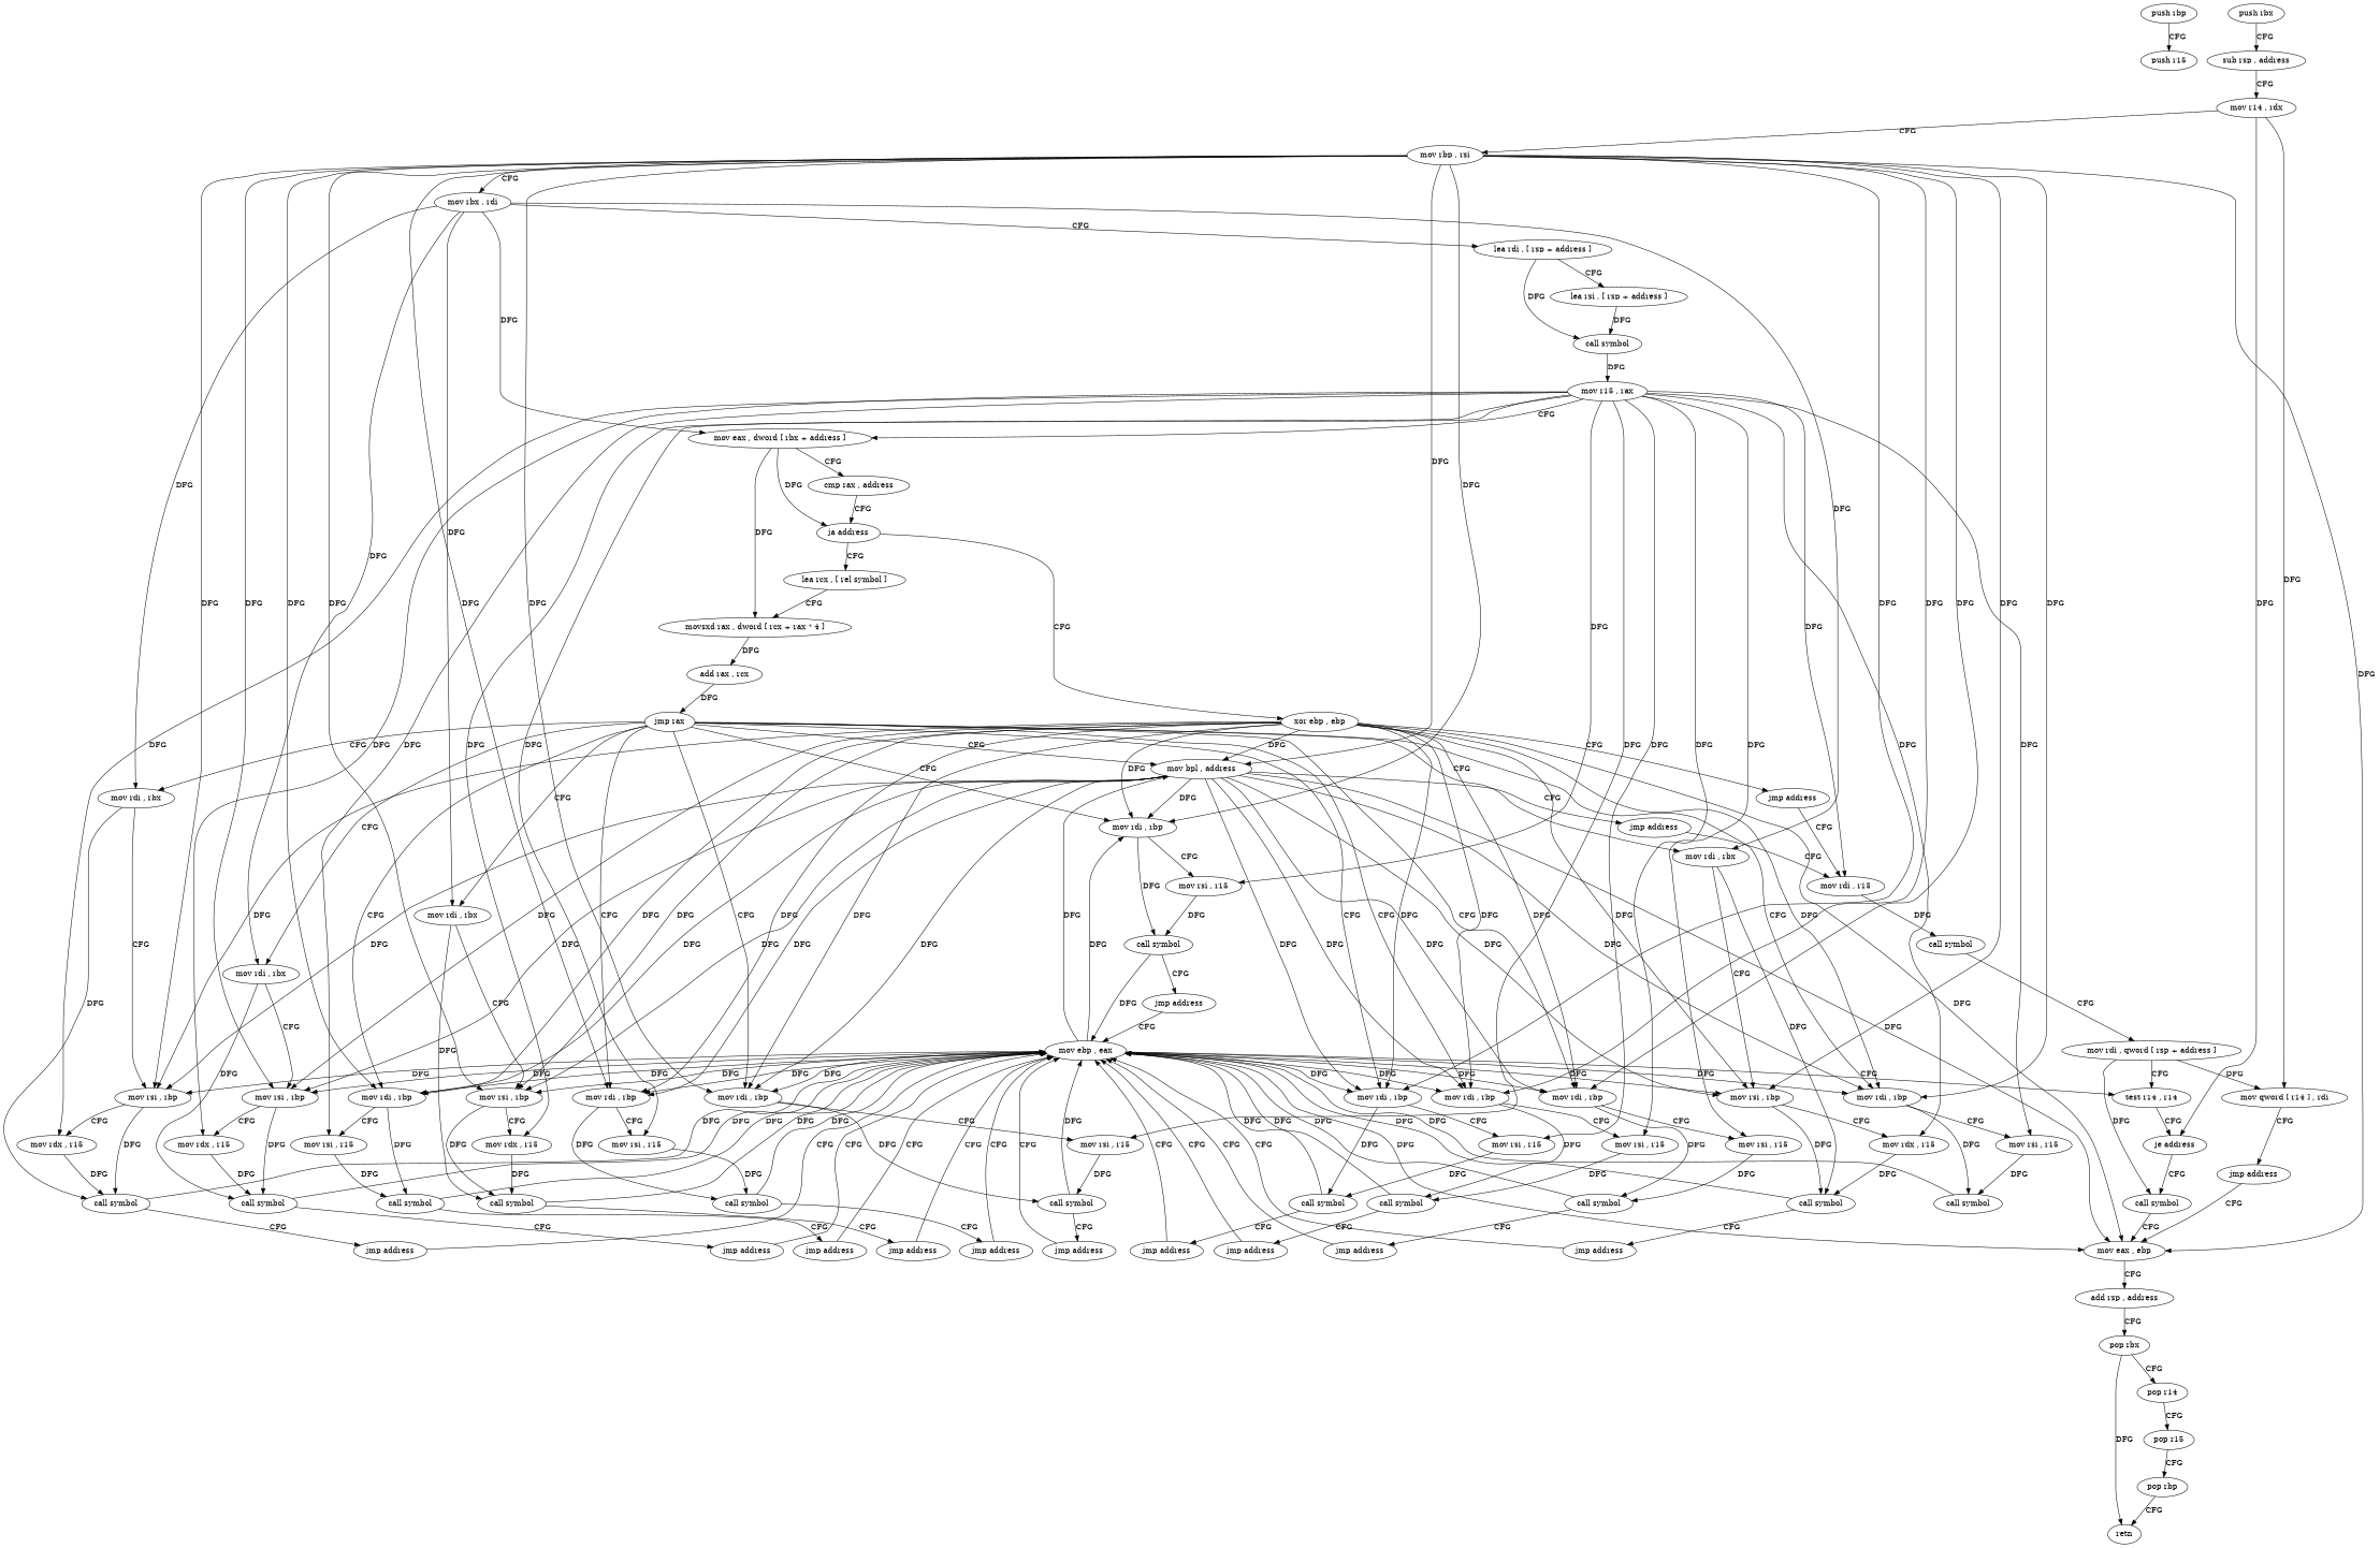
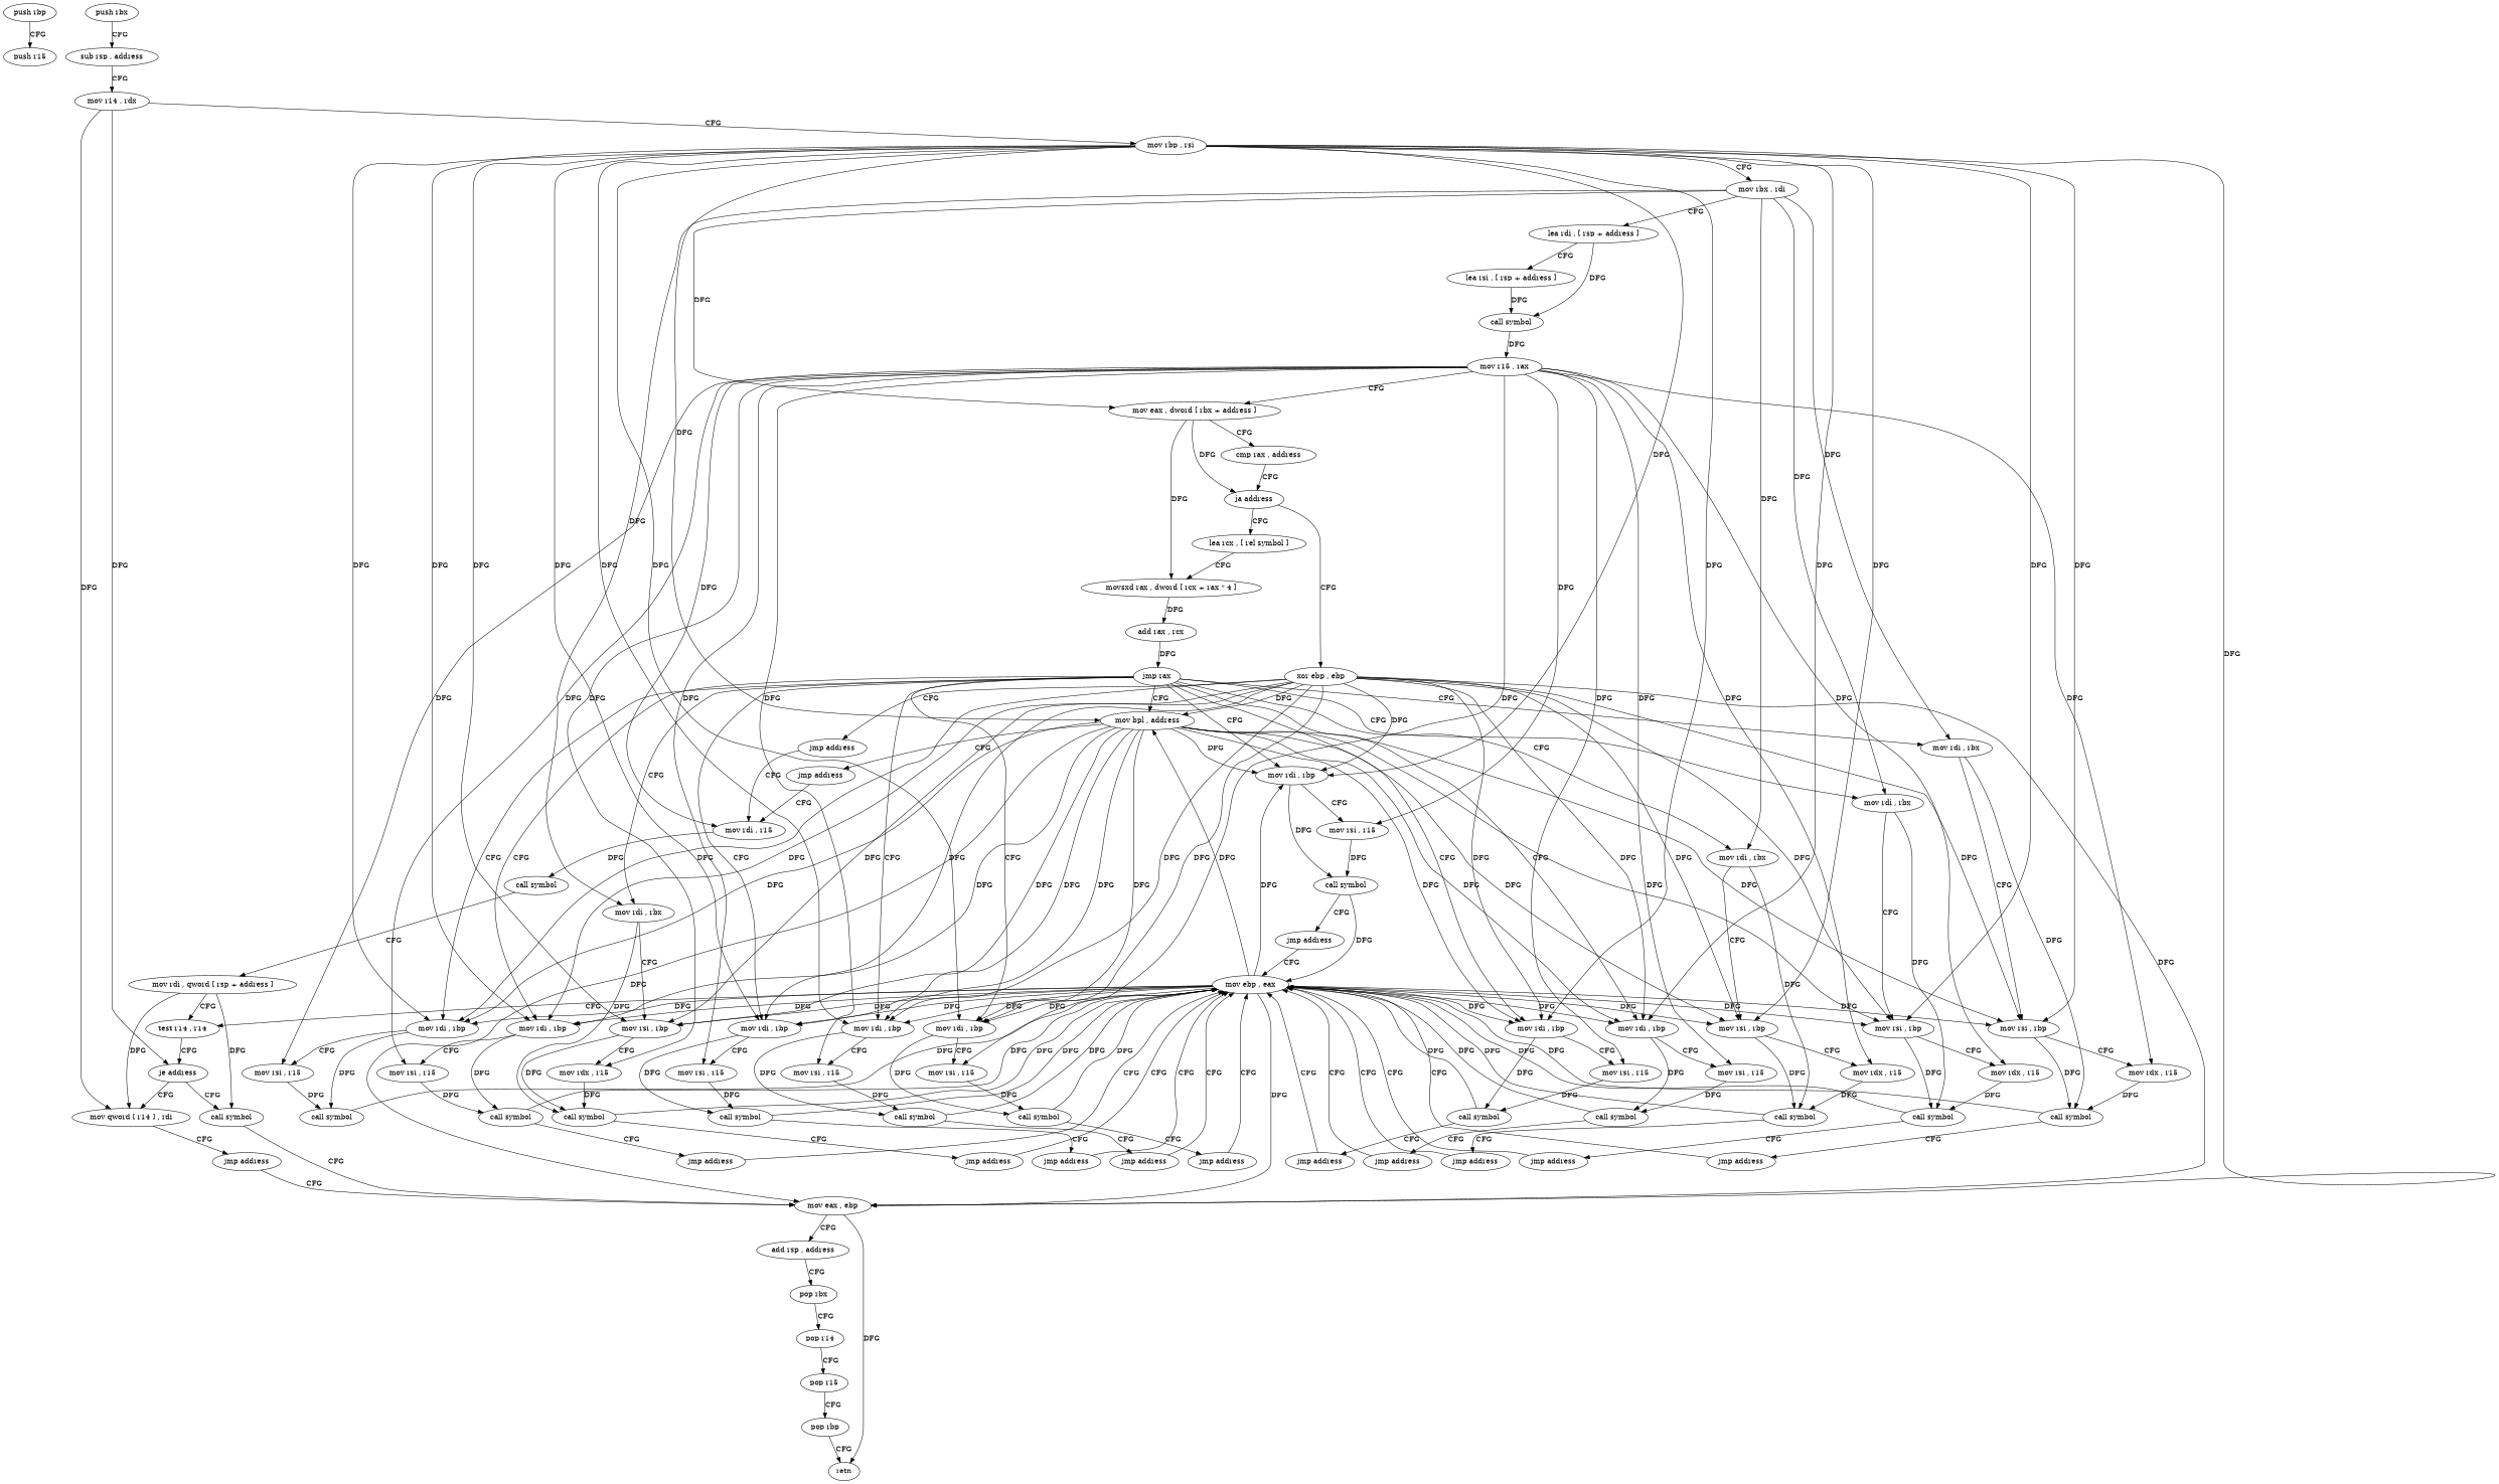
  digraph {
    n1 [label="push rbp"]
    n2 [label="push r15"]
    n3 [label="push rbx"]
    n4 [label="sub rsp , address"]
    n5 [label="mov r14 , rdx"]
    n6 [label="mov rbp , rsi"]
    n7 [label="je address"]
    n8 [label="mov qword [ r14 ] , rdi"]
    n9 [label="mov rbx , rdi"]
    n10 [label="mov bpl , address"]
    n11 [label="mov rdi , rbp"]
    n12 [label="mov rdi , rbp"]
    n13 [label="mov rdi , rbp"]
    n14 [label="mov rdi , rbp"]
    n15 [label="mov rdi , rbp"]
    n16 [label="mov rdi , rbp"]
    n17 [label="mov rdi , rbp"]
    n18 [label="mov rdi , rbp"]
    n19 [label="mov rsi , rbp"]
    n20 [label="mov rsi , rbp"]
    n21 [label="mov rsi , rbp"]
    n22 [label="mov rsi , rbp"]
    n23 [label="mov eax , ebp"]
    n24 [label="call symbol"]
    n25 [label="jmp address"]
    n26 [label="lea rdi , [ rsp + address ]"]
    n27 [label="mov eax , dword [ rbx + address ]"]
    n28 [label="mov rdi , rbx"]
    n29 [label="mov rdi , rbx"]
    n30 [label="mov rdi , rbx"]
    n31 [label="mov rdi , rbx"]
    n32 [label="jmp address"]
    n33 [label="mov rsi , r15"]
    n34 [label="call symbol"]
    n35 [label="mov rsi , r15"]
    n36 [label="call symbol"]
    n37 [label="mov rsi , r15"]
    n38 [label="call symbol"]
    n39 [label="mov rsi , r15"]
    n40 [label="call symbol"]
    n41 [label="mov rsi , r15"]
    n42 [label="call symbol"]
    n43 [label="mov rsi , r15"]
    n44 [label="call symbol"]
    n45 [label="mov rsi , r15"]
    n46 [label="call symbol"]
    n47 [label="mov rsi , r15"]
    n48 [label="call symbol"]
    n49 [label="mov rdx , r15"]
    n50 [label="call symbol"]
    n51 [label="mov rdx , r15"]
    n52 [label="call symbol"]
    n53 [label="mov rdx , r15"]
    n54 [label="call symbol"]
    n55 [label="mov rdx , r15"]
    n56 [label="call symbol"]
    n57 [label="add rsp , address"]
    n58 [label=retn]
    n59 [label="lea rsi , [ rsp + address ]"]
    n60 [label="call symbol"]
    n61 [label="cmp rax , address"]
    n62 [label="ja address"]
    n63 [label="movsxd rax , dword [ rcx + rax * 4 ]"]
    n64 [label="mov r15 , rax"]
    n65 [label="mov rdi , r15"]
    n66 [label="call symbol"]
    n67 [label="xor ebp , ebp"]
    n68 [label="lea rcx , [ rel symbol ]"]
    n69 [label="add rax , rcx"]
    n70 [label="jmp address"]
    n71 [label="mov rdi , qword [ rsp + address ]"]
    n72 [label="jmp rax"]
    n73 [label="jmp address"]
    n74 [label="mov ebp , eax"]
    n75 [label="jmp address"]
    n76 [label="jmp address"]
    n77 [label="jmp address"]
    n78 [label="jmp address"]
    n79 [label="jmp address"]
    n80 [label="jmp address"]
    n81 [label="jmp address"]
    n82 [label="jmp address"]
    n83 [label="jmp address"]
    n84 [label="jmp address"]
    n85 [label="test r14 , r14"]
    n86 [label="pop rbx"]
    n87 [label="pop r14"]
    n88 [label="pop r15"]
    n89 [label="pop rbp"]
    n1 -> n2 [label=CFG]
    n3 -> n4 [label=CFG]
    n4 -> n5 [label=CFG]
    n5 -> n6 [label=CFG]
    n5 -> n7 [label=DFG]
    n5 -> n8 [label=DFG]
    n6 -> n9 [label=CFG]
    n6 -> n10 [label=DFG]
    n6 -> n11 [label=DFG]
    n6 -> n12 [label=DFG]
    n6 -> n13 [label=DFG]
    n6 -> n14 [label=DFG]
    n6 -> n15 [label=DFG]
    n6 -> n16 [label=DFG]
    n6 -> n17 [label=DFG]
    n6 -> n18 [label=DFG]
    n6 -> n19 [label=DFG]
    n6 -> n20 [label=DFG]
    n6 -> n21 [label=DFG]
    n6 -> n22 [label=DFG]
    n6 -> n23 [label=DFG]
+   n7 -> n8 [label=CFG]
    n7 -> n24 [label=CFG]
    n8 -> n25 [label=CFG]
    n9 -> n26 [label=CFG]
    n9 -> n27 [label=DFG]
    n9 -> n28 [label=DFG]
    n9 -> n29 [label=DFG]
    n9 -> n30 [label=DFG]
    n9 -> n31 [label=DFG]
    n10 -> n11 [label=DFG]
    n10 -> n12 [label=DFG]
    n10 -> n13 [label=DFG]
    n10 -> n14 [label=DFG]
    n10 -> n15 [label=DFG]
    n10 -> n16 [label=DFG]
    n10 -> n17 [label=DFG]
    n10 -> n18 [label=DFG]
    n10 -> n19 [label=DFG]
    n10 -> n20 [label=DFG]
    n10 -> n21 [label=DFG]
    n10 -> n22 [label=DFG]
    n10 -> n23 [label=DFG]
    n10 -> n32 [label=CFG]
    n11 -> n33 [label=CFG]
    n11 -> n34 [label=DFG]
    n12 -> n35 [label=CFG]
    n12 -> n36 [label=DFG]
    n13 -> n37 [label=CFG]
    n13 -> n38 [label=DFG]
    n14 -> n39 [label=CFG]
    n14 -> n40 [label=DFG]
    n15 -> n41 [label=CFG]
    n15 -> n42 [label=DFG]
    n16 -> n43 [label=CFG]
    n16 -> n44 [label=DFG]
    n17 -> n45 [label=CFG]
    n17 -> n46 [label=DFG]
    n18 -> n47 [label=CFG]
    n18 -> n48 [label=DFG]
    n19 -> n49 [label=CFG]
    n19 -> n50 [label=DFG]
    n20 -> n51 [label=CFG]
    n20 -> n52 [label=DFG]
    n21 -> n53 [label=CFG]
    n21 -> n54 [label=DFG]
    n22 -> n55 [label=CFG]
    n22 -> n56 [label=DFG]
    n23 -> n57 [label=CFG]
-   n86 -> n58 [label=DFG]
+   n23 -> n58 [label=DFG]
    n24 -> n23 [label=CFG]
    n25 -> n23 [label=CFG]
    n26 -> n59 [label=CFG]
    n26 -> n60 [label=DFG]
    n27 -> n61 [label=CFG]
    n27 -> n62 [label=DFG]
    n27 -> n63 [label=DFG]
    n28 -> n19 [label=CFG]
    n28 -> n50 [label=DFG]
    n29 -> n20 [label=CFG]
    n29 -> n52 [label=DFG]
    n30 -> n21 [label=CFG]
    n30 -> n54 [label=DFG]
    n31 -> n22 [label=CFG]
    n31 -> n56 [label=DFG]
    n32 -> n65 [label=CFG]
    n33 -> n34 [label=DFG]
    n34 -> n73 [label=CFG]
    n34 -> n74 [label=DFG]
    n35 -> n36 [label=DFG]
    n36 -> n74 [label=DFG]
    n36 -> n75 [label=CFG]
    n37 -> n38 [label=DFG]
    n38 -> n74 [label=DFG]
    n38 -> n77 [label=CFG]
    n39 -> n40 [label=DFG]
    n40 -> n74 [label=DFG]
    n40 -> n79 [label=CFG]
    n41 -> n42 [label=DFG]
    n42 -> n74 [label=DFG]
    n42 -> n81 [label=CFG]
    n43 -> n44 [label=DFG]
    n44 -> n74 [label=DFG]
    n44 -> n83 [label=CFG]
    n45 -> n46 [label=DFG]
    n46 -> n74 [label=DFG]
    n46 -> n84 [label=CFG]
    n47 -> n48 [label=DFG]
    n48 -> n74 [label=DFG]
    n49 -> n50 [label=DFG]
    n50 -> n74 [label=DFG]
    n50 -> n76 [label=CFG]
    n51 -> n52 [label=DFG]
    n52 -> n74 [label=DFG]
    n52 -> n78 [label=CFG]
    n53 -> n54 [label=DFG]
    n54 -> n74 [label=DFG]
    n54 -> n80 [label=CFG]
    n55 -> n56 [label=DFG]
    n56 -> n74 [label=DFG]
    n56 -> n82 [label=CFG]
    n57 -> n86 [label=CFG]
    n59 -> n60 [label=DFG]
    n60 -> n64 [label=DFG]
    n61 -> n62 [label=CFG]
    n62 -> n67 [label=CFG]
    n62 -> n68 [label=CFG]
    n63 -> n69 [label=DFG]
    n64 -> n27 [label=CFG]
    n64 -> n33 [label=DFG]
    n64 -> n35 [label=DFG]
    n64 -> n37 [label=DFG]
    n64 -> n39 [label=DFG]
    n64 -> n41 [label=DFG]
    n64 -> n43 [label=DFG]
    n64 -> n45 [label=DFG]
    n64 -> n47 [label=DFG]
    n64 -> n49 [label=DFG]
    n64 -> n51 [label=DFG]
    n64 -> n53 [label=DFG]
    n64 -> n55 [label=DFG]
    n64 -> n65 [label=DFG]
    n65 -> n66 [label=DFG]
    n66 -> n71 [label=CFG]
    n67 -> n10 [label=DFG]
    n67 -> n11 [label=DFG]
    n67 -> n12 [label=DFG]
    n67 -> n13 [label=DFG]
    n67 -> n14 [label=DFG]
    n67 -> n15 [label=DFG]
    n67 -> n16 [label=DFG]
    n67 -> n17 [label=DFG]
    n67 -> n18 [label=DFG]
    n67 -> n19 [label=DFG]
    n67 -> n20 [label=DFG]
    n67 -> n21 [label=DFG]
    n67 -> n22 [label=DFG]
    n67 -> n23 [label=DFG]
    n67 -> n70 [label=CFG]
    n68 -> n63 [label=CFG]
    n69 -> n72 [label=DFG]
    n70 -> n65 [label=CFG]
    n71 -> n8 [label=DFG]
    n71 -> n24 [label=DFG]
    n71 -> n85 [label=CFG]
    n72 -> n10 [label=CFG]
    n72 -> n11 [label=CFG]
    n72 -> n12 [label=CFG]
    n72 -> n13 [label=CFG]
    n72 -> n14 [label=CFG]
    n72 -> n15 [label=CFG]
    n72 -> n16 [label=CFG]
    n72 -> n17 [label=CFG]
    n72 -> n18 [label=CFG]
    n72 -> n28 [label=CFG]
    n72 -> n29 [label=CFG]
    n72 -> n30 [label=CFG]
    n72 -> n31 [label=CFG]
    n73 -> n74 [label=CFG]
    n74 -> n10 [label=DFG]
    n74 -> n11 [label=DFG]
    n74 -> n12 [label=DFG]
    n74 -> n13 [label=DFG]
    n74 -> n14 [label=DFG]
    n74 -> n15 [label=DFG]
    n74 -> n16 [label=DFG]
    n74 -> n17 [label=DFG]
    n74 -> n18 [label=DFG]
    n74 -> n19 [label=DFG]
    n74 -> n20 [label=DFG]
    n74 -> n21 [label=DFG]
    n74 -> n22 [label=DFG]
    n74 -> n23 [label=DFG]
    n74 -> n85 [label=CFG]
    n75 -> n74 [label=CFG]
    n76 -> n74 [label=CFG]
    n77 -> n74 [label=CFG]
    n78 -> n74 [label=CFG]
    n79 -> n74 [label=CFG]
    n80 -> n74 [label=CFG]
    n81 -> n74 [label=CFG]
    n82 -> n74 [label=CFG]
    n83 -> n74 [label=CFG]
    n84 -> n74 [label=CFG]
    n85 -> n7 [label=CFG]
    n86 -> n87 [label=CFG]
    n87 -> n88 [label=CFG]
    n88 -> n89 [label=CFG]
    n89 -> n58 [label=CFG]
  }
